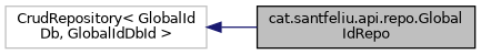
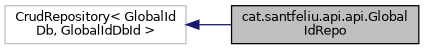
  digraph {
    rankdir=LR
    node [fontname=Helvetica fontsize=10 shape=record style=filled]
-   n1 [color=black fillcolor=grey75 fontcolor=black height=0.2 label="cat.santfeliu.api.repo.Global\lIdRepo" width=0.4]
+   n1 [color=black fillcolor=grey75 fontcolor=black height=0.2 label="cat.santfeliu.api.api.Global\lIdRepo" width=0.4]
    n2 [color=grey75 fillcolor=white height=0.2 label="CrudRepository\< GlobalId\lDb, GlobalIdDbId \>" width=0.4]
    n2 -> n1 [color=midnightblue dir=back fontname=Helvetica fontsize=10 labelfontname=Helvetica labelfontsize=10 style=solid]
  }
